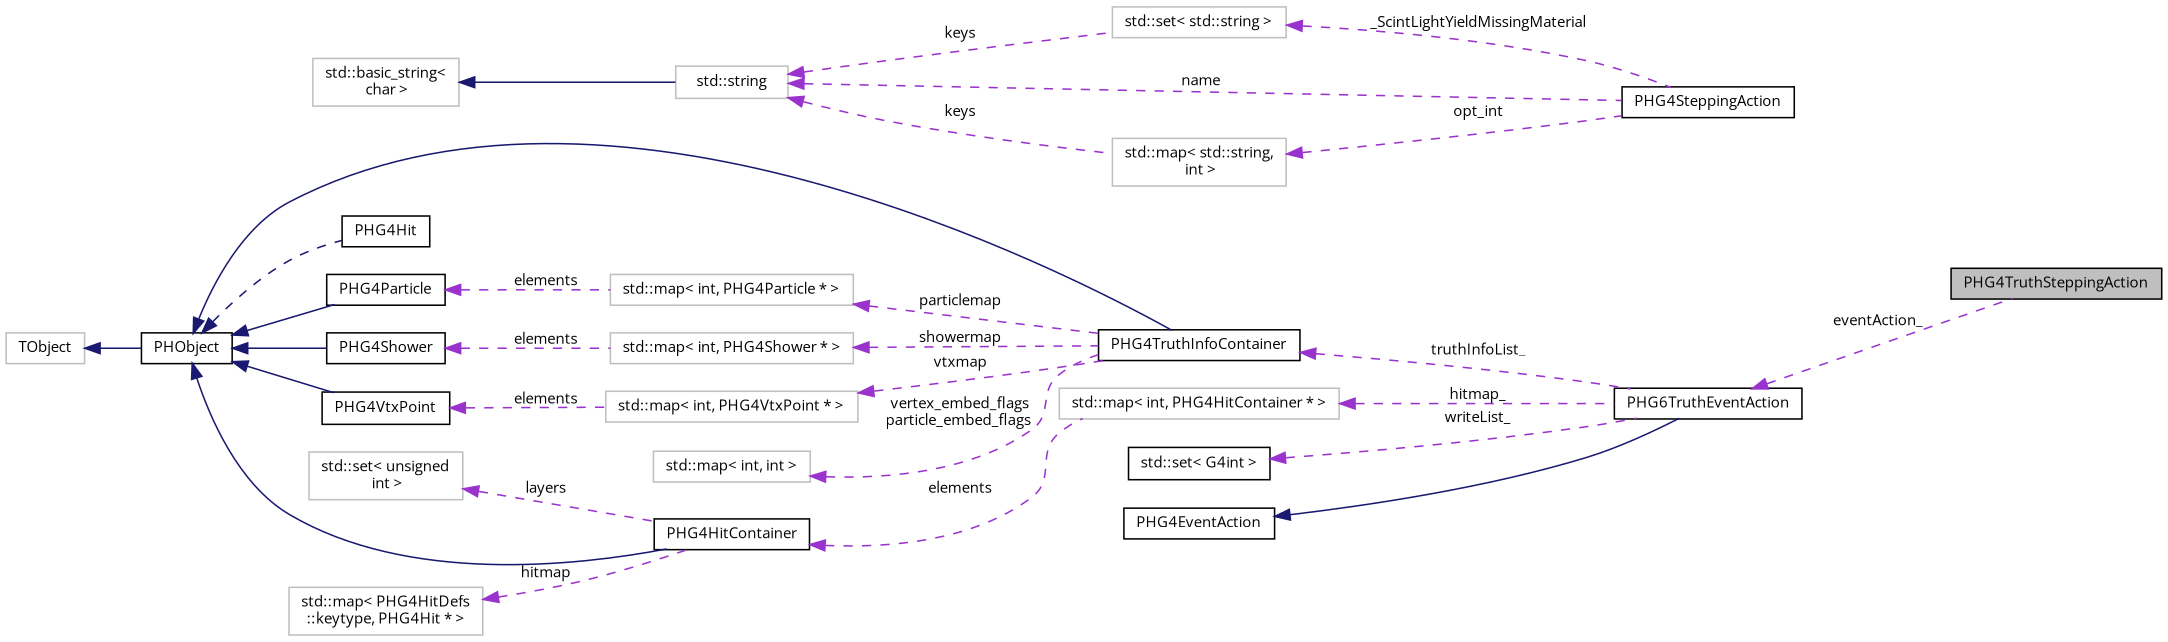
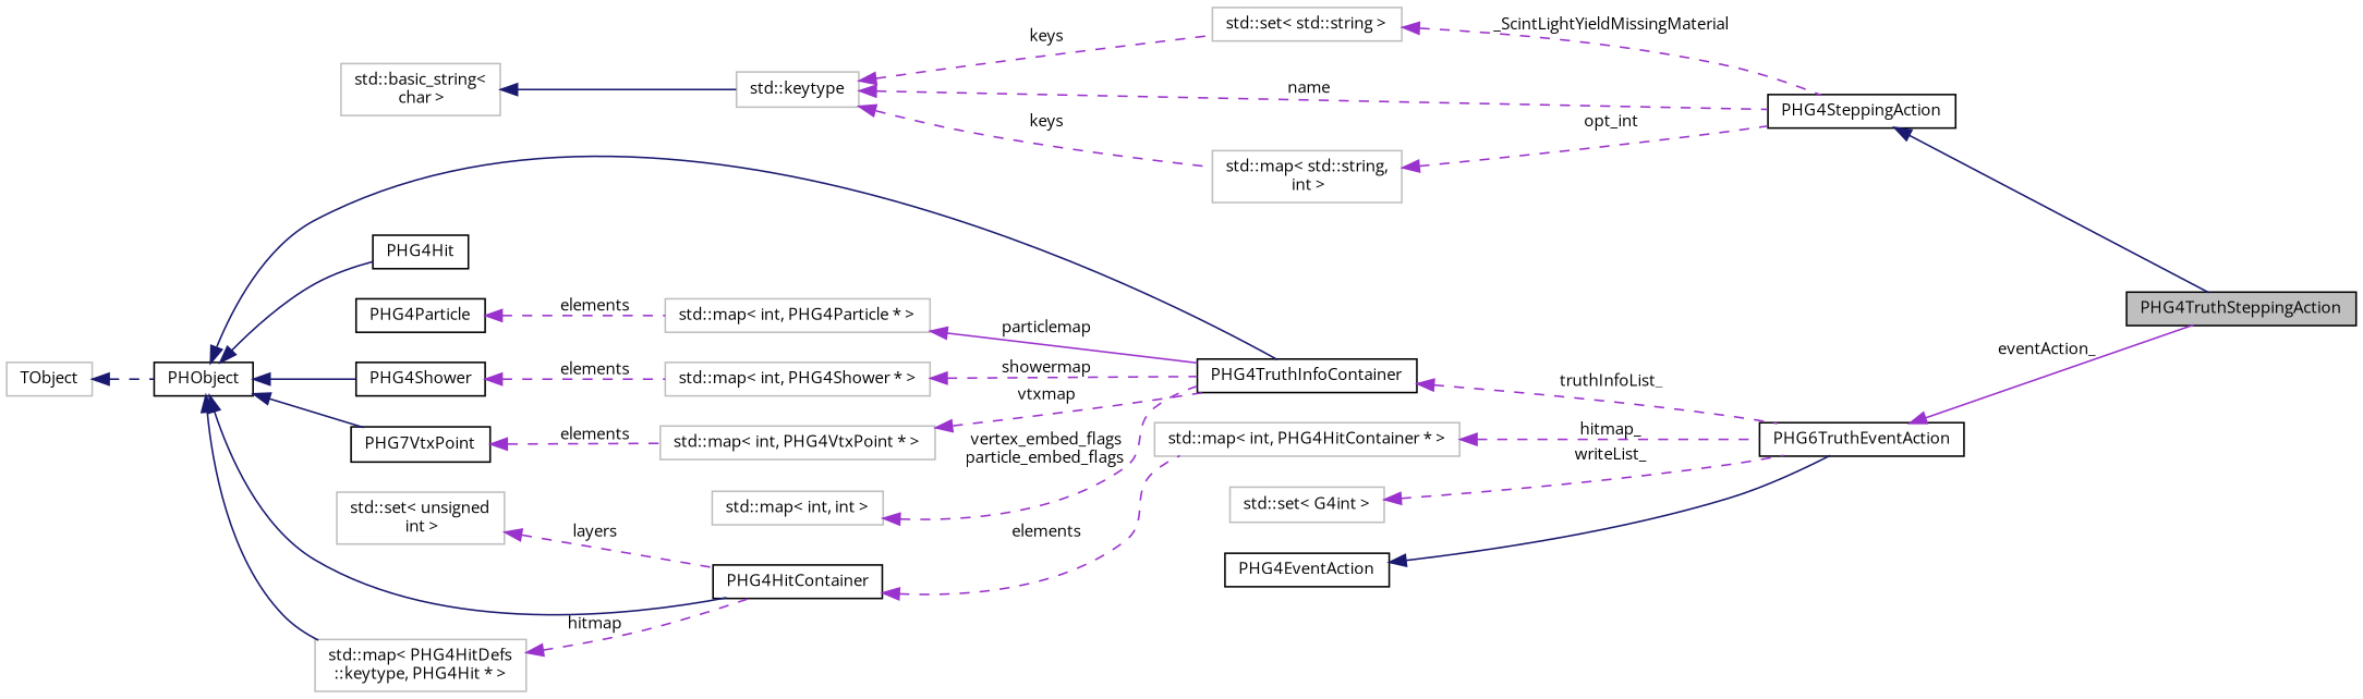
  digraph {
    fontname="Open Sans"
    rankdir=LR
    node [color=grey75 fontname="Open Sans" fontsize=10 shape=record]
    edge [color=darkorchid3 dir=back fontname="Open Sans" fontsize=10 labelfontname=FreeSans labelfontsize=10 style=dashed]
    n1 [color=black fillcolor=grey75 fontcolor=black height=0.2 label=PHG4TruthSteppingAction style=filled width=0.4]
    n2 [color=black height=0.2 label=PHG4SteppingAction width=0.4]
    n3 [height=0.2 label="std::map\< std::string,\l int \>" width=0.4]
-   n4 [height=0.2 label="std::string" width=0.4]
+   n4 [height=0.2 label="std::keytype" width=0.4]
    n5 [height=0.2 label="std::set\< std::string \>" width=0.4]
    n6 [height=0.2 label="std::basic_string\<\l char \>" width=0.4]
    n7 [color=black height=0.2 label=PHG6TruthEventAction width=0.4]
    n8 [color=black height=0.2 label=PHG4EventAction width=0.4]
    n9 [height=0.2 label="std::map\< int, PHG4HitContainer * \>" width=0.4]
    n10 [color=black height=0.2 label=PHG4HitContainer width=0.4]
    n11 [color=black height=0.2 label=PHObject width=0.4]
    n12 [color=black height=0.2 label=PHG4Hit width=0.4]
    n13 [color=black height=0.2 label=PHG4TruthInfoContainer width=0.4]
    n14 [color=black height=0.2 label=PHG4Particle width=0.4]
    n15 [color=black height=0.2 label=PHG4Shower width=0.4]
-   n16 [color=black height=0.2 label=PHG4VtxPoint width=0.4]
+   n16 [color=black height=0.2 label=PHG7VtxPoint width=0.4]
    n17 [height=0.2 label="std::map\< int, PHG4Particle * \>" width=0.4]
    n18 [height=0.2 label="std::map\< int, PHG4Shower * \>" width=0.4]
    n19 [height=0.2 label="std::map\< int, PHG4VtxPoint * \>" width=0.4]
    n20 [height=0.2 label=TObject width=0.4]
    n21 [height=0.2 label="std::set\< unsigned\l int \>" width=0.4]
    n22 [height=0.2 label="std::map\< PHG4HitDefs\l::keytype, PHG4Hit * \>" width=0.4]
-   n23 [color=black height=0.2 label="std::set\< G4int \>" width=0.4]
+   n23 [height=0.2 label="std::set\< G4int \>" width=0.4]
    n24 [height=0.2 label="std::map\< int, int \>" width=0.4]
+   n2 -> n1 [color=midnightblue style=solid]
    n3 -> n2 [label=" opt_int"]
    n4 -> n2 [label=" name"]
    n4 -> n3 [label=" keys"]
    n4 -> n5 [label=" keys"]
    n5 -> n2 [label=" _ScintLightYieldMissingMaterial"]
    n6 -> n4 [color=midnightblue style=solid]
-   n7 -> n1 [label=" eventAction_"]
+   n7 -> n1 [label=" eventAction_" style=solid]
    n8 -> n7 [color=midnightblue style=solid]
    n9 -> n7 [label=" hitmap_"]
    n10 -> n9 [label=" elements"]
    n11 -> n10 [color=midnightblue style=solid]
-   n11 -> n12 [color=midnightblue]
+   n11 -> n12 [color=midnightblue style=solid]
    n11 -> n13 [color=midnightblue style=solid]
-   n11 -> n14 [color=midnightblue style=solid]
+   n11 -> n22 [color=midnightblue style=solid]
    n11 -> n15 [color=midnightblue style=solid]
    n11 -> n16 [color=midnightblue style=solid]
    n13 -> n7 [label=" truthInfoList_"]
    n14 -> n17 [label=" elements"]
    n15 -> n18 [label=" elements"]
    n16 -> n19 [label=" elements"]
-   n17 -> n13 [label=" particlemap"]
+   n17 -> n13 [label=" particlemap" style=solid]
    n18 -> n13 [label=" showermap"]
    n19 -> n13 [label=" vtxmap"]
-   n20 -> n11 [color=midnightblue style=solid]
+   n20 -> n11 [color=midnightblue]
    n21 -> n10 [label=" layers"]
    n22 -> n10 [label=" hitmap"]
    n23 -> n7 [label=" writeList_"]
    n24 -> n13 [label=" vertex_embed_flags\nparticle_embed_flags"]
  }
